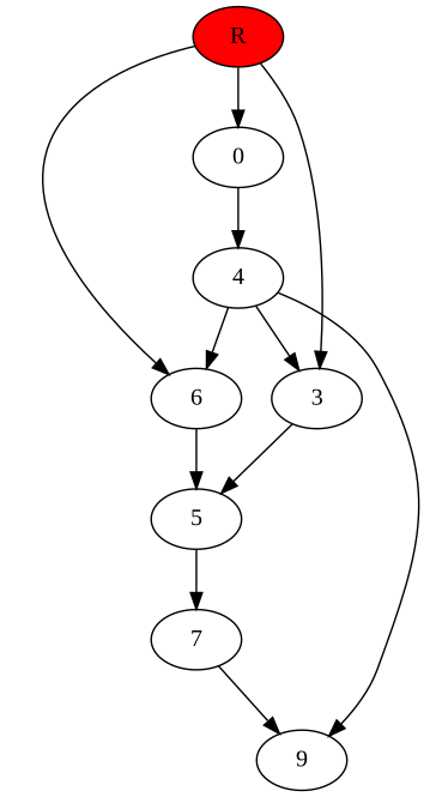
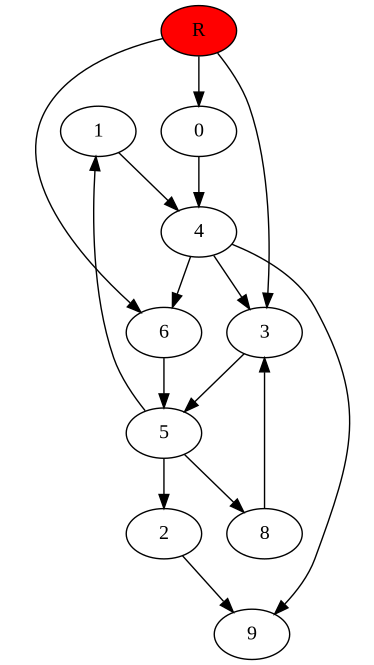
  digraph {
    fontname="Liberation Serif"
    node [fontname="Liberation Serif"]
    edge [fontname="Liberation Serif"]
+   1
    4
    9
    3
    6
    n6 [label=0]
    5
-   7
+   8
+   7 [label=2]
    R [fillcolor="#ff0000" style=filled]
+   1 -> 4
    4 -> 9
    4 -> 3
    4 -> 6
    3 -> 5
    6 -> 5
    n6 -> 4
+   5 -> 1
+   5 -> 8
    5 -> 7
+   8 -> 3
    7 -> 9
    R -> 3
    R -> 6
    R -> n6
  }
